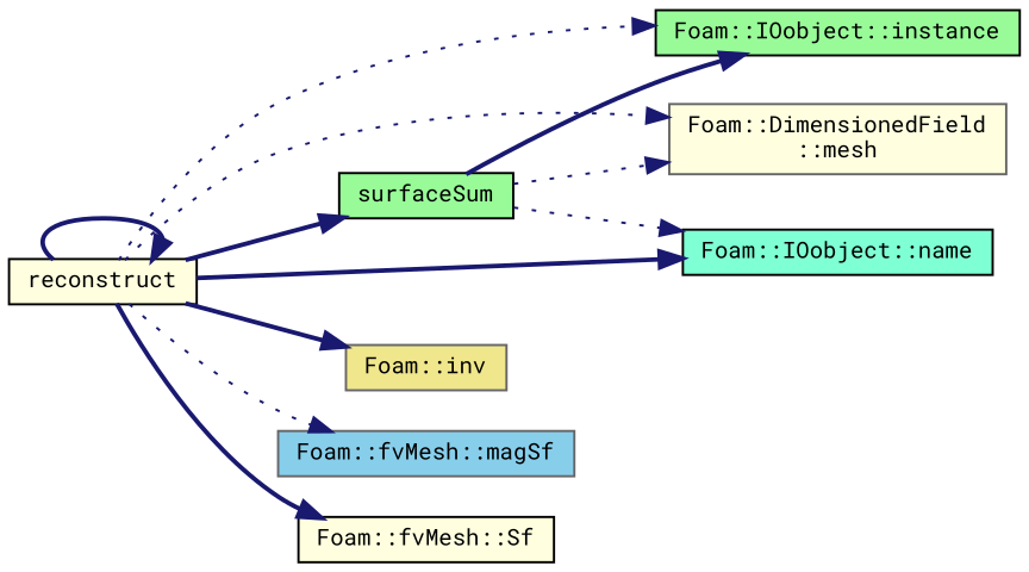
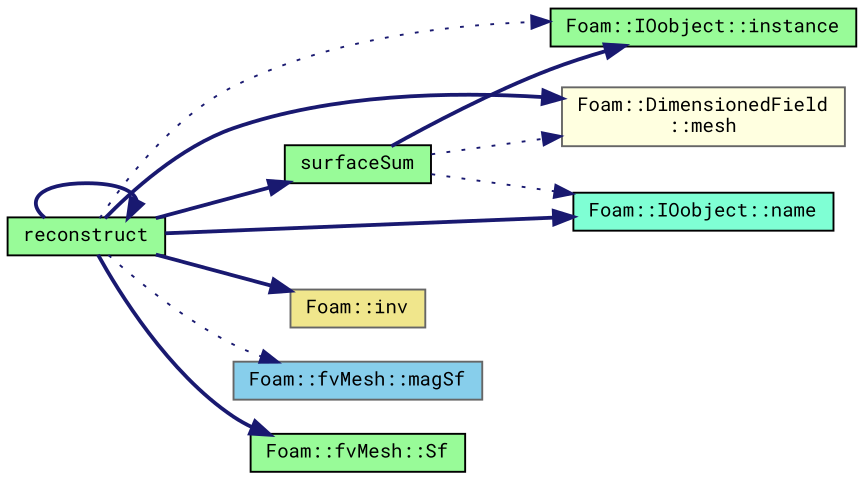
  digraph {
    fontname="Roboto Mono"
    rankdir=LR
    node [color=black fillcolor=lightyellow fontname="Roboto Mono" fontsize=10 shape=record style=filled]
    edge [color=midnightblue fontname="Roboto Mono" fontsize=10 labelfontname=Helvetica labelfontsize=10 style=bold]
-   n1 [fontcolor=black height=0.2 label=reconstruct width=0.4]
+   n1 [fillcolor=palegreen fontcolor=black height=0.2 label=reconstruct width=0.4]
    n2 [fillcolor=palegreen height=0.2 label="Foam::IOobject::instance" width=0.4]
    n3 [color=gray40 fillcolor=khaki height=0.2 label="Foam::inv" width=0.4]
    n4 [color=gray40 fillcolor=skyblue height=0.2 label="Foam::fvMesh::magSf" width=0.4]
    n5 [color=gray40 height=0.2 label="Foam::DimensionedField\l::mesh" width=0.4]
    n6 [fillcolor=aquamarine height=0.2 label="Foam::IOobject::name" width=0.4]
-   n7 [height=0.2 label="Foam::fvMesh::Sf" width=0.4]
+   n7 [fillcolor=palegreen height=0.2 label="Foam::fvMesh::Sf" width=0.4]
    n8 [fillcolor=palegreen height=0.2 label=surfaceSum width=0.4]
    n1 -> n1
    n1 -> n2 [style=dotted]
    n1 -> n3
    n1 -> n4 [style=dotted]
-   n1 -> n5 [style=dotted]
+   n1 -> n5
    n1 -> n6
    n1 -> n7
    n1 -> n8
    n8 -> n2
    n8 -> n5 [style=dotted]
    n8 -> n6 [style=dotted]
  }
